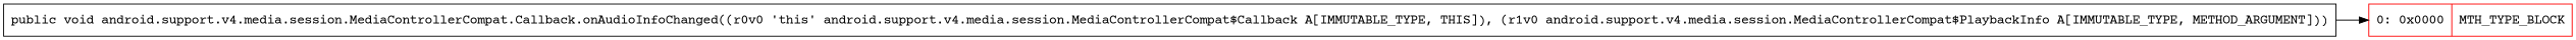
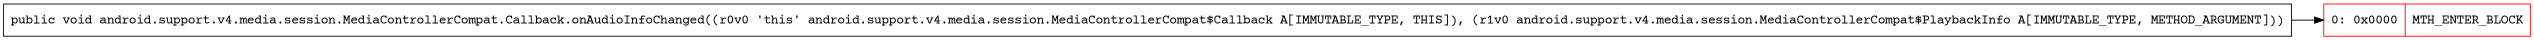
  digraph {
    rankdir=LR
    fontname="Courier Prime"
    node [shape=record fontname="Courier Prime"]
-   n1 [color=red label="{0\:\ 0x0000|MTH_TYPE_BLOCK\l}"]
+   n1 [color=red label="{0\:\ 0x0000|MTH_ENTER_BLOCK\l}"]
    n2 [label="{public void android.support.v4.media.session.MediaControllerCompat.Callback.onAudioInfoChanged((r0v0 'this' android.support.v4.media.session.MediaControllerCompat$Callback A[IMMUTABLE_TYPE, THIS]), (r1v0 android.support.v4.media.session.MediaControllerCompat$PlaybackInfo A[IMMUTABLE_TYPE, METHOD_ARGUMENT])) }"]
    subgraph cluster_1 {
      label="R(0)"
    }
    n2 -> n1 [fontname="Courier Prime"]
  }
